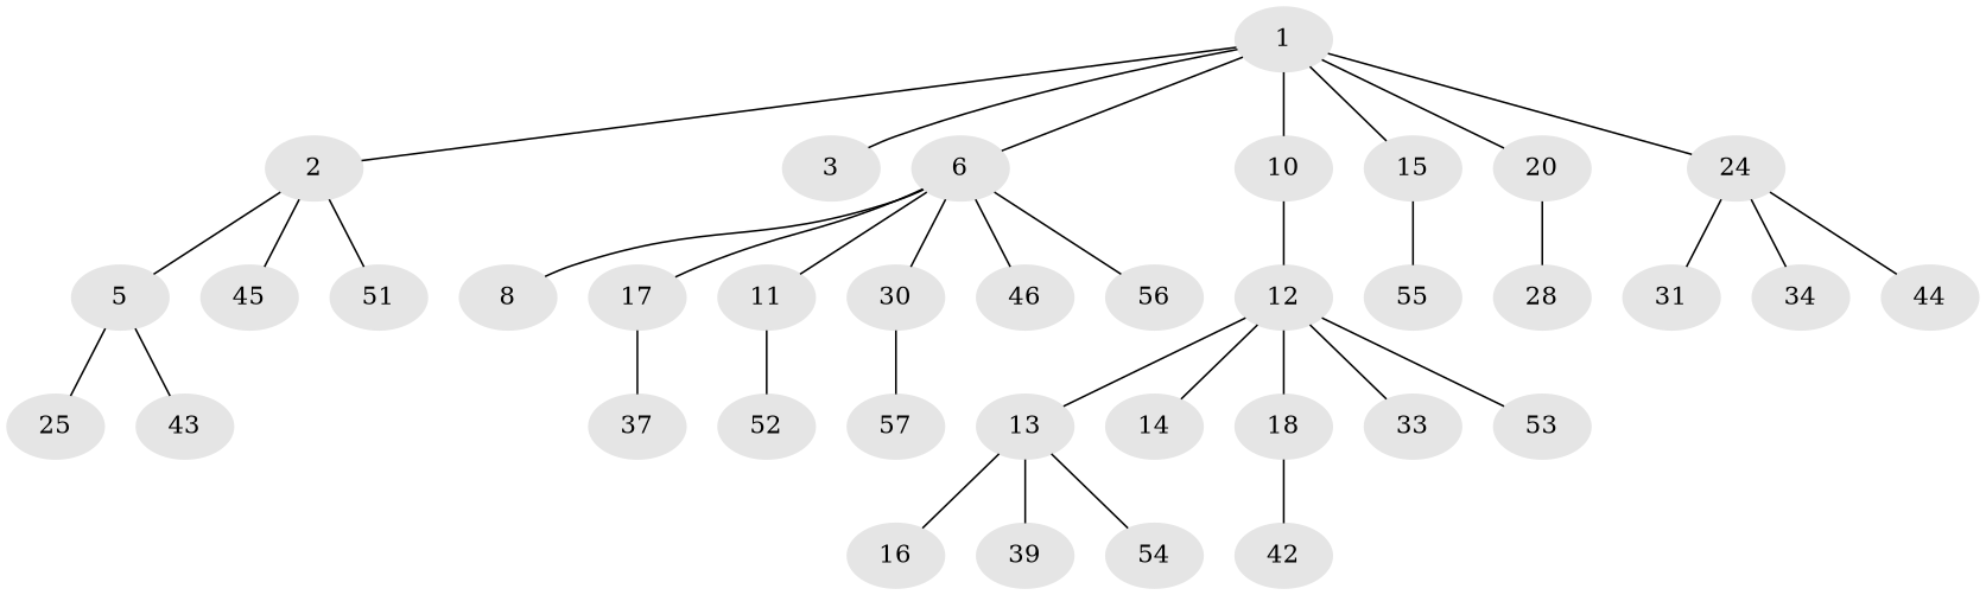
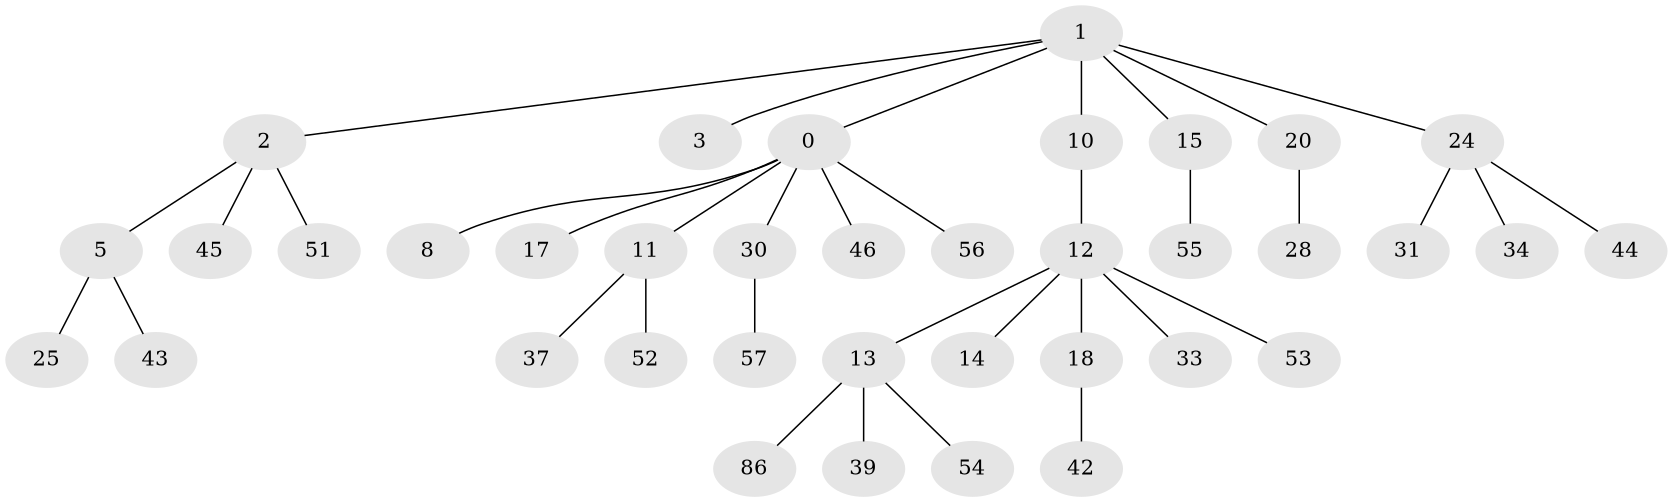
  graph {
    node [color=gray90 style=filled]
    1 [super="+9"]
    2 [super="+40"]
    3 [super="+19"]
-   6 [super="+7"]
+   6 [super="+7" label=0]
    10 [super="+35"]
    15 [super="+23"]
    20 [super="+36"]
    24 [super="+27"]
    5 [super="+29"]
    45
    51
    8
    11 [super="+22"]
    17 [super="+47"]
    30 [super="+32"]
    46
    56
    12 [super="+50"]
    55
    28
    31
    34
    44
    25
    43
-   16 [super="+48"]
+   16 [super="+48" label=86]
    37
    52
    57
    13 [super="+26"]
    14
    18 [super="+41"]
    33
    53
    39
    54
    42
    1 -- 2
    1 -- 3
    1 -- 6
    1 -- 10
    1 -- 15
    1 -- 20
    1 -- 24
    2 -- 5
    2 -- 45
    2 -- 51
    6 -- 8
    6 -- 11
    6 -- 17
    6 -- 30
    6 -- 46
    6 -- 56
    10 -- 12
    15 -- 55
    20 -- 28
    24 -- 31
    24 -- 34
    24 -- 44
    5 -- 25
    5 -- 43
-   17 -- 37
+   11 -- 37
    11 -- 52
    30 -- 57
    12 -- 13
    12 -- 14
    12 -- 18
    12 -- 33
    12 -- 53
    13 -- 16
    13 -- 39
    13 -- 54
    18 -- 42
  }
